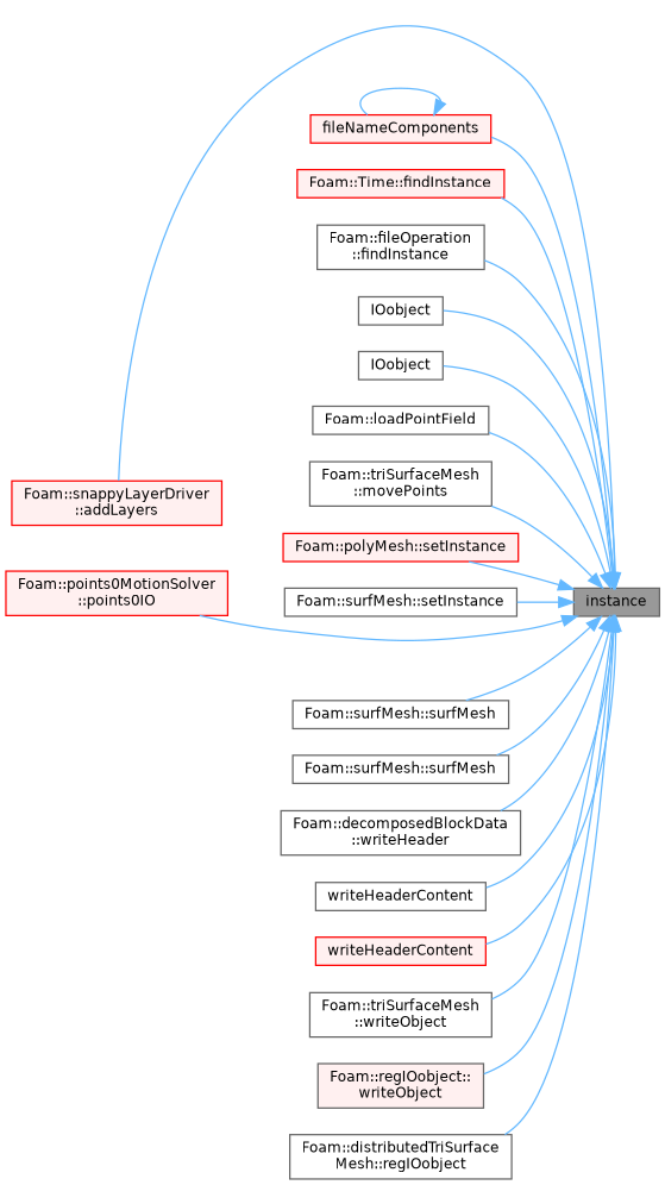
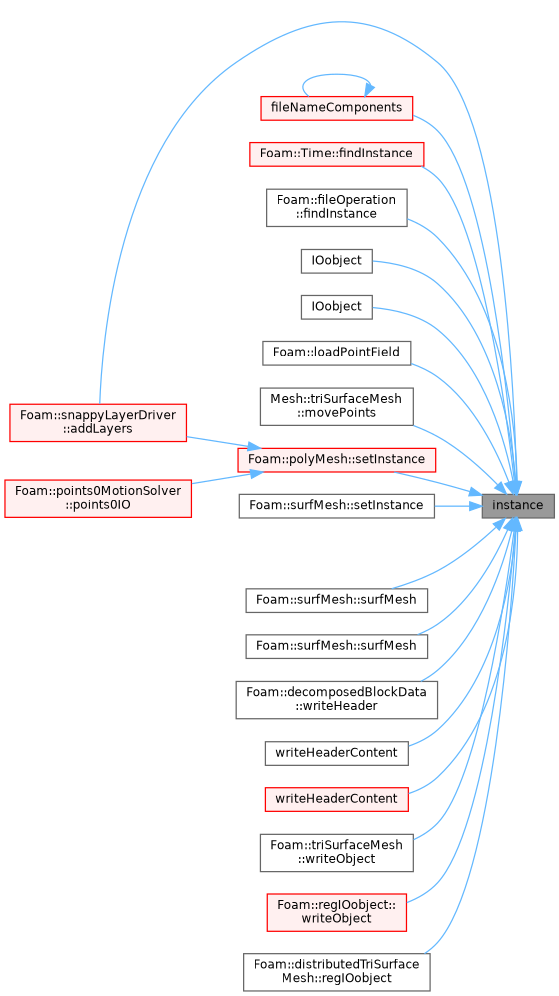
  digraph {
    rankdir=RL
    node [color=grey40 fillcolor=white fontname=Helvetica fontsize=10 shape=box style=filled]
    edge [color=steelblue1 dir=back fontname=Helvetica fontsize=10 labelfontname=Helvetica labelfontsize=10 style=solid]
    n1 [color=gray40 fillcolor=grey60 fontcolor=black height=0.2 label=instance width=0.4]
    n2 [color=red fillcolor="#FFF0F0" height=0.2 label="Foam::snappyLayerDriver\l::addLayers" width=0.4]
    n3 [color=red fillcolor="#FFF0F0" height=0.2 label=fileNameComponents width=0.4]
    n4 [color=red fillcolor="#FFF0F0" height=0.2 label="Foam::Time::findInstance" width=0.4]
    n5 [height=0.2 label="Foam::fileOperation\l::findInstance" width=0.4]
    n6 [height=0.2 label=IOobject width=0.4]
    n7 [height=0.2 label=IOobject width=0.4]
    n8 [height=0.2 label="Foam::loadPointField" width=0.4]
-   n9 [height=0.2 label="Foam::triSurfaceMesh\l::movePoints" width=0.4]
+   n9 [height=0.2 label="Mesh::triSurfaceMesh\l::movePoints" width=0.4]
    n10 [color=red fillcolor="#FFF0F0" height=0.2 label="Foam::points0MotionSolver\l::points0IO" width=0.4]
    n11 [height=0.2 label="Foam::surfMesh::setInstance" width=0.4]
    n12 [color=red fillcolor="#FFF0F0" height=0.2 label="Foam::polyMesh::setInstance" width=0.4]
    n13 [height=0.2 label="Foam::surfMesh::surfMesh" width=0.4]
    n14 [height=0.2 label="Foam::surfMesh::surfMesh" width=0.4]
    n15 [height=0.2 label="Foam::decomposedBlockData\l::writeHeader" width=0.4]
    n16 [height=0.2 label=writeHeaderContent width=0.4]
    n17 [color=red fillcolor="#FFF0F0" height=0.2 label=writeHeaderContent width=0.4]
    n18 [height=0.2 label="Foam::triSurfaceMesh\l::writeObject" width=0.4]
-   n19 [fillcolor="#FFF0F0" height=0.2 label="Foam::regIOobject::\lwriteObject" width=0.4]
+   n19 [color=red fillcolor="#FFF0F0" height=0.2 label="Foam::regIOobject::\lwriteObject" width=0.4]
    n20 [height=0.2 label="Foam::distributedTriSurface\lMesh::regIOobject" width=0.4]
    n1 -> n2
    n1 -> n3
    n1 -> n4
    n1 -> n5
    n1 -> n6
    n1 -> n7
    n1 -> n8
    n1 -> n9
-   n1 -> n10
+   n12 -> n10
    n1 -> n11
    n1 -> n12
    n1 -> n13
    n1 -> n14
    n1 -> n15
    n1 -> n16
    n1 -> n17
    n1 -> n18
    n1 -> n19
    n1 -> n20
    n3 -> n3
+   n12 -> n2
  }
